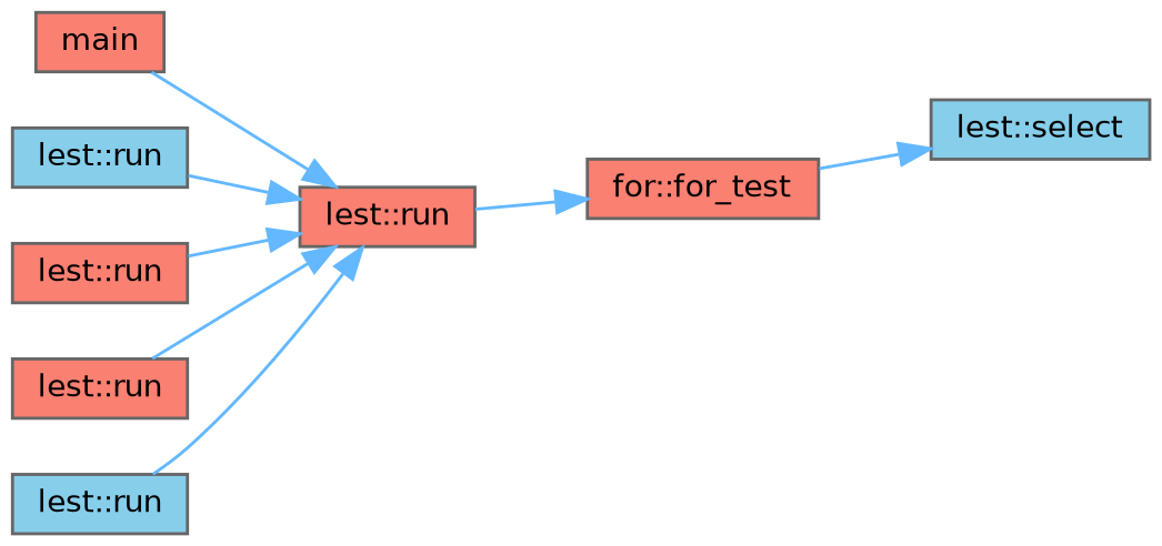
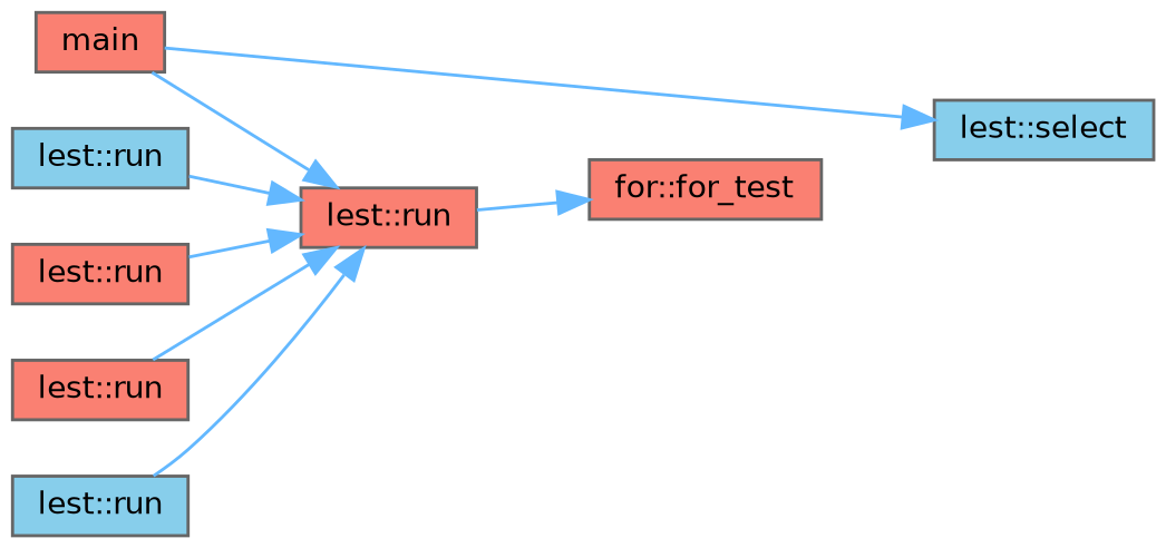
  digraph {
    rankdir=RL
    node [color=grey40 fillcolor=salmon fontname=Helvetica fontsize=10 shape=box style=filled]
    edge [color=steelblue1 dir=back fontname=Helvetica fontsize=10 labelfontname=Helvetica labelfontsize=10 style=solid]
    n1 [color=gray40 fillcolor=skyblue fontcolor=black height=0.2 label="lest::select" width=0.4]
    n2 [height=0.2 label="for::for_test" width=0.4]
    n3 [height=0.2 label="lest::run" width=0.4]
    n4 [height=0.2 label=main width=0.4]
    n5 [fillcolor=skyblue height=0.2 label="lest::run" width=0.4]
    n6 [height=0.2 label="lest::run" width=0.4]
    n7 [height=0.2 label="lest::run" width=0.4]
    n8 [fillcolor=skyblue height=0.2 label="lest::run" width=0.4]
-   n1 -> n2
+   n1 -> n4
    n2 -> n3
    n3 -> n4
    n3 -> n5
    n3 -> n6
    n3 -> n7
    n3 -> n8
  }
